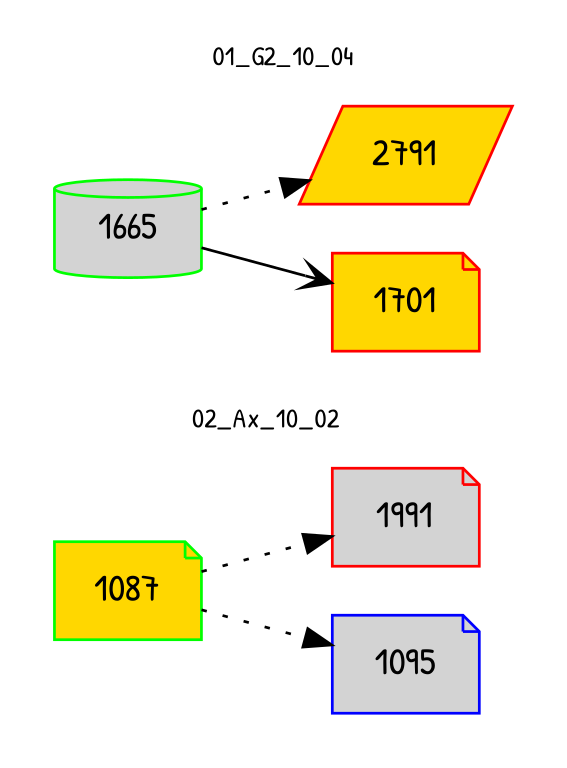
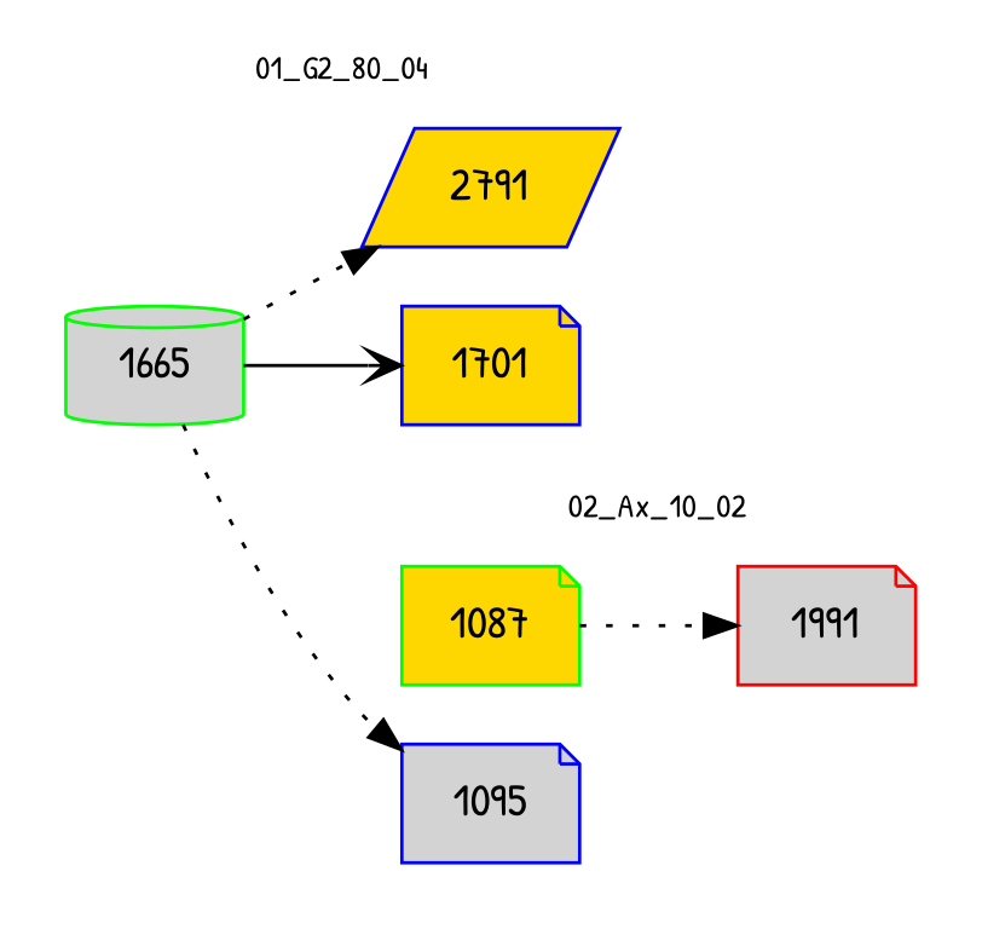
  digraph {
    fontname="Patrick Hand"
    rankdir=LR
    node [color=green fillcolor=gold fontname="Patrick Hand" shape=note style=filled]
    edge [arrowhead=normal color=black fontname="Patrick Hand" style=dotted]
    n1 [label=1087]
    n2 [color=blue fillcolor=lightgrey label=1095]
    n3 [color=red fillcolor=lightgrey label=1991]
    n4 [fillcolor=lightgrey label=1665 shape=cylinder]
-   n5 [color=red label=1701]
-   n6 [color=red label=2791 shape=parallelogram]
+   n5 [color=blue label=1701]
+   n6 [color=blue label=2791 shape=parallelogram]
    subgraph cluster_1 {
      color=white
      fontsize=10
      label="02_Ax_10_02"
      n1
      n2
      n3
    }
    subgraph cluster_2 {
      color=white
      fontsize=10
-     label="01_G2_10_04"
+     label="01_G2_80_04"
      n4
      n5
      n6
    }
-   n1 -> n2
+   n4 -> n2
    n1 -> n3
    n4 -> n5 [arrowhead=vee style=solid]
    n4 -> n6
  }
